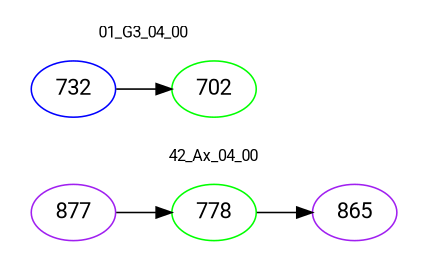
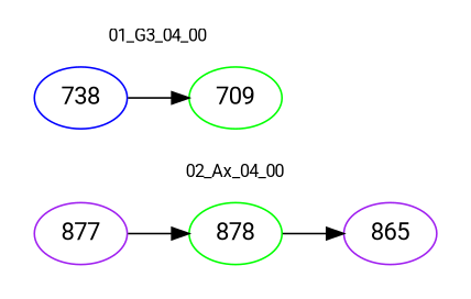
  digraph {
    fontname=Roboto
    rankdir=LR
    node [color=purple fontname=Roboto]
    edge [color=black fontname=Roboto]
    n1 [label=877]
-   n2 [color=green label=778]
+   n2 [color=green label=878]
    n3 [label=865]
-   n4 [color=blue label=732]
-   n5 [color=green label=702]
+   n4 [color=blue label=738]
+   n5 [color=green label=709]
    subgraph cluster_1 {
      color=white
      fontsize=10
-     label="42_Ax_04_00"
+     label="02_Ax_04_00"
      n1
      n2
      n3
    }
    subgraph cluster_2 {
      color=white
      fontsize=10
      label="01_G3_04_00"
      n4
      n5
    }
    n1 -> n2
    n2 -> n3
    n4 -> n5
  }
